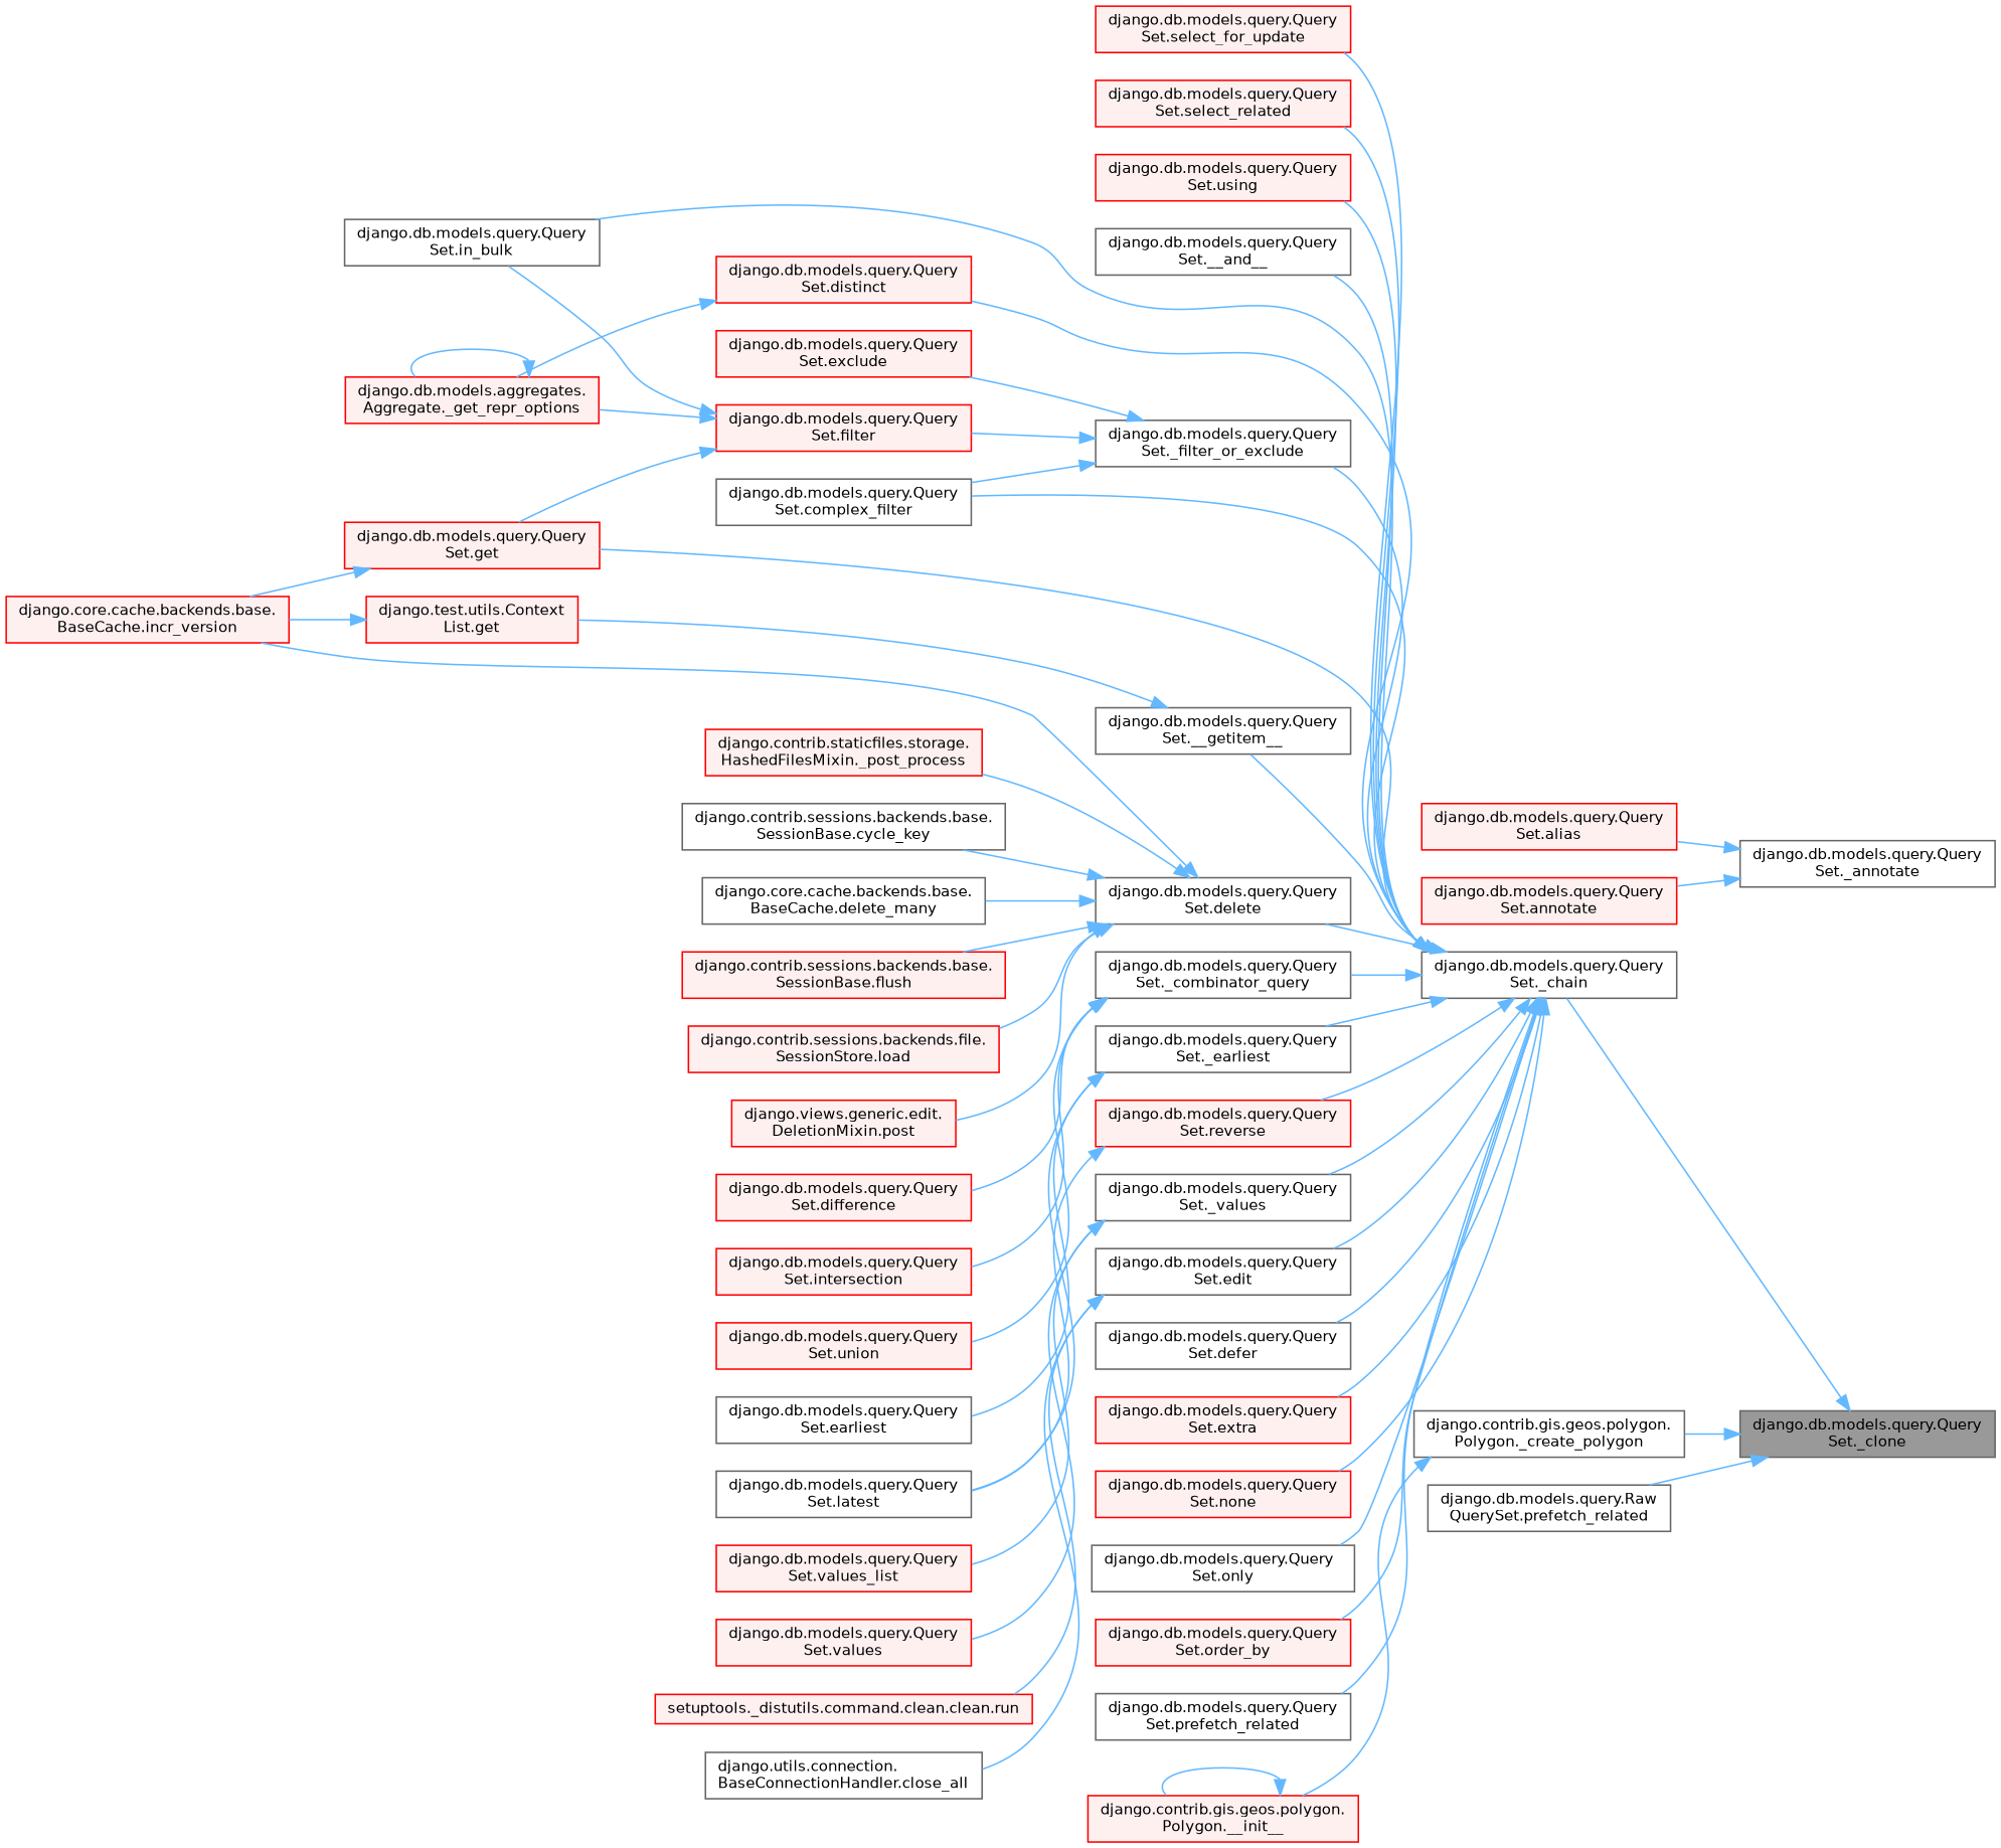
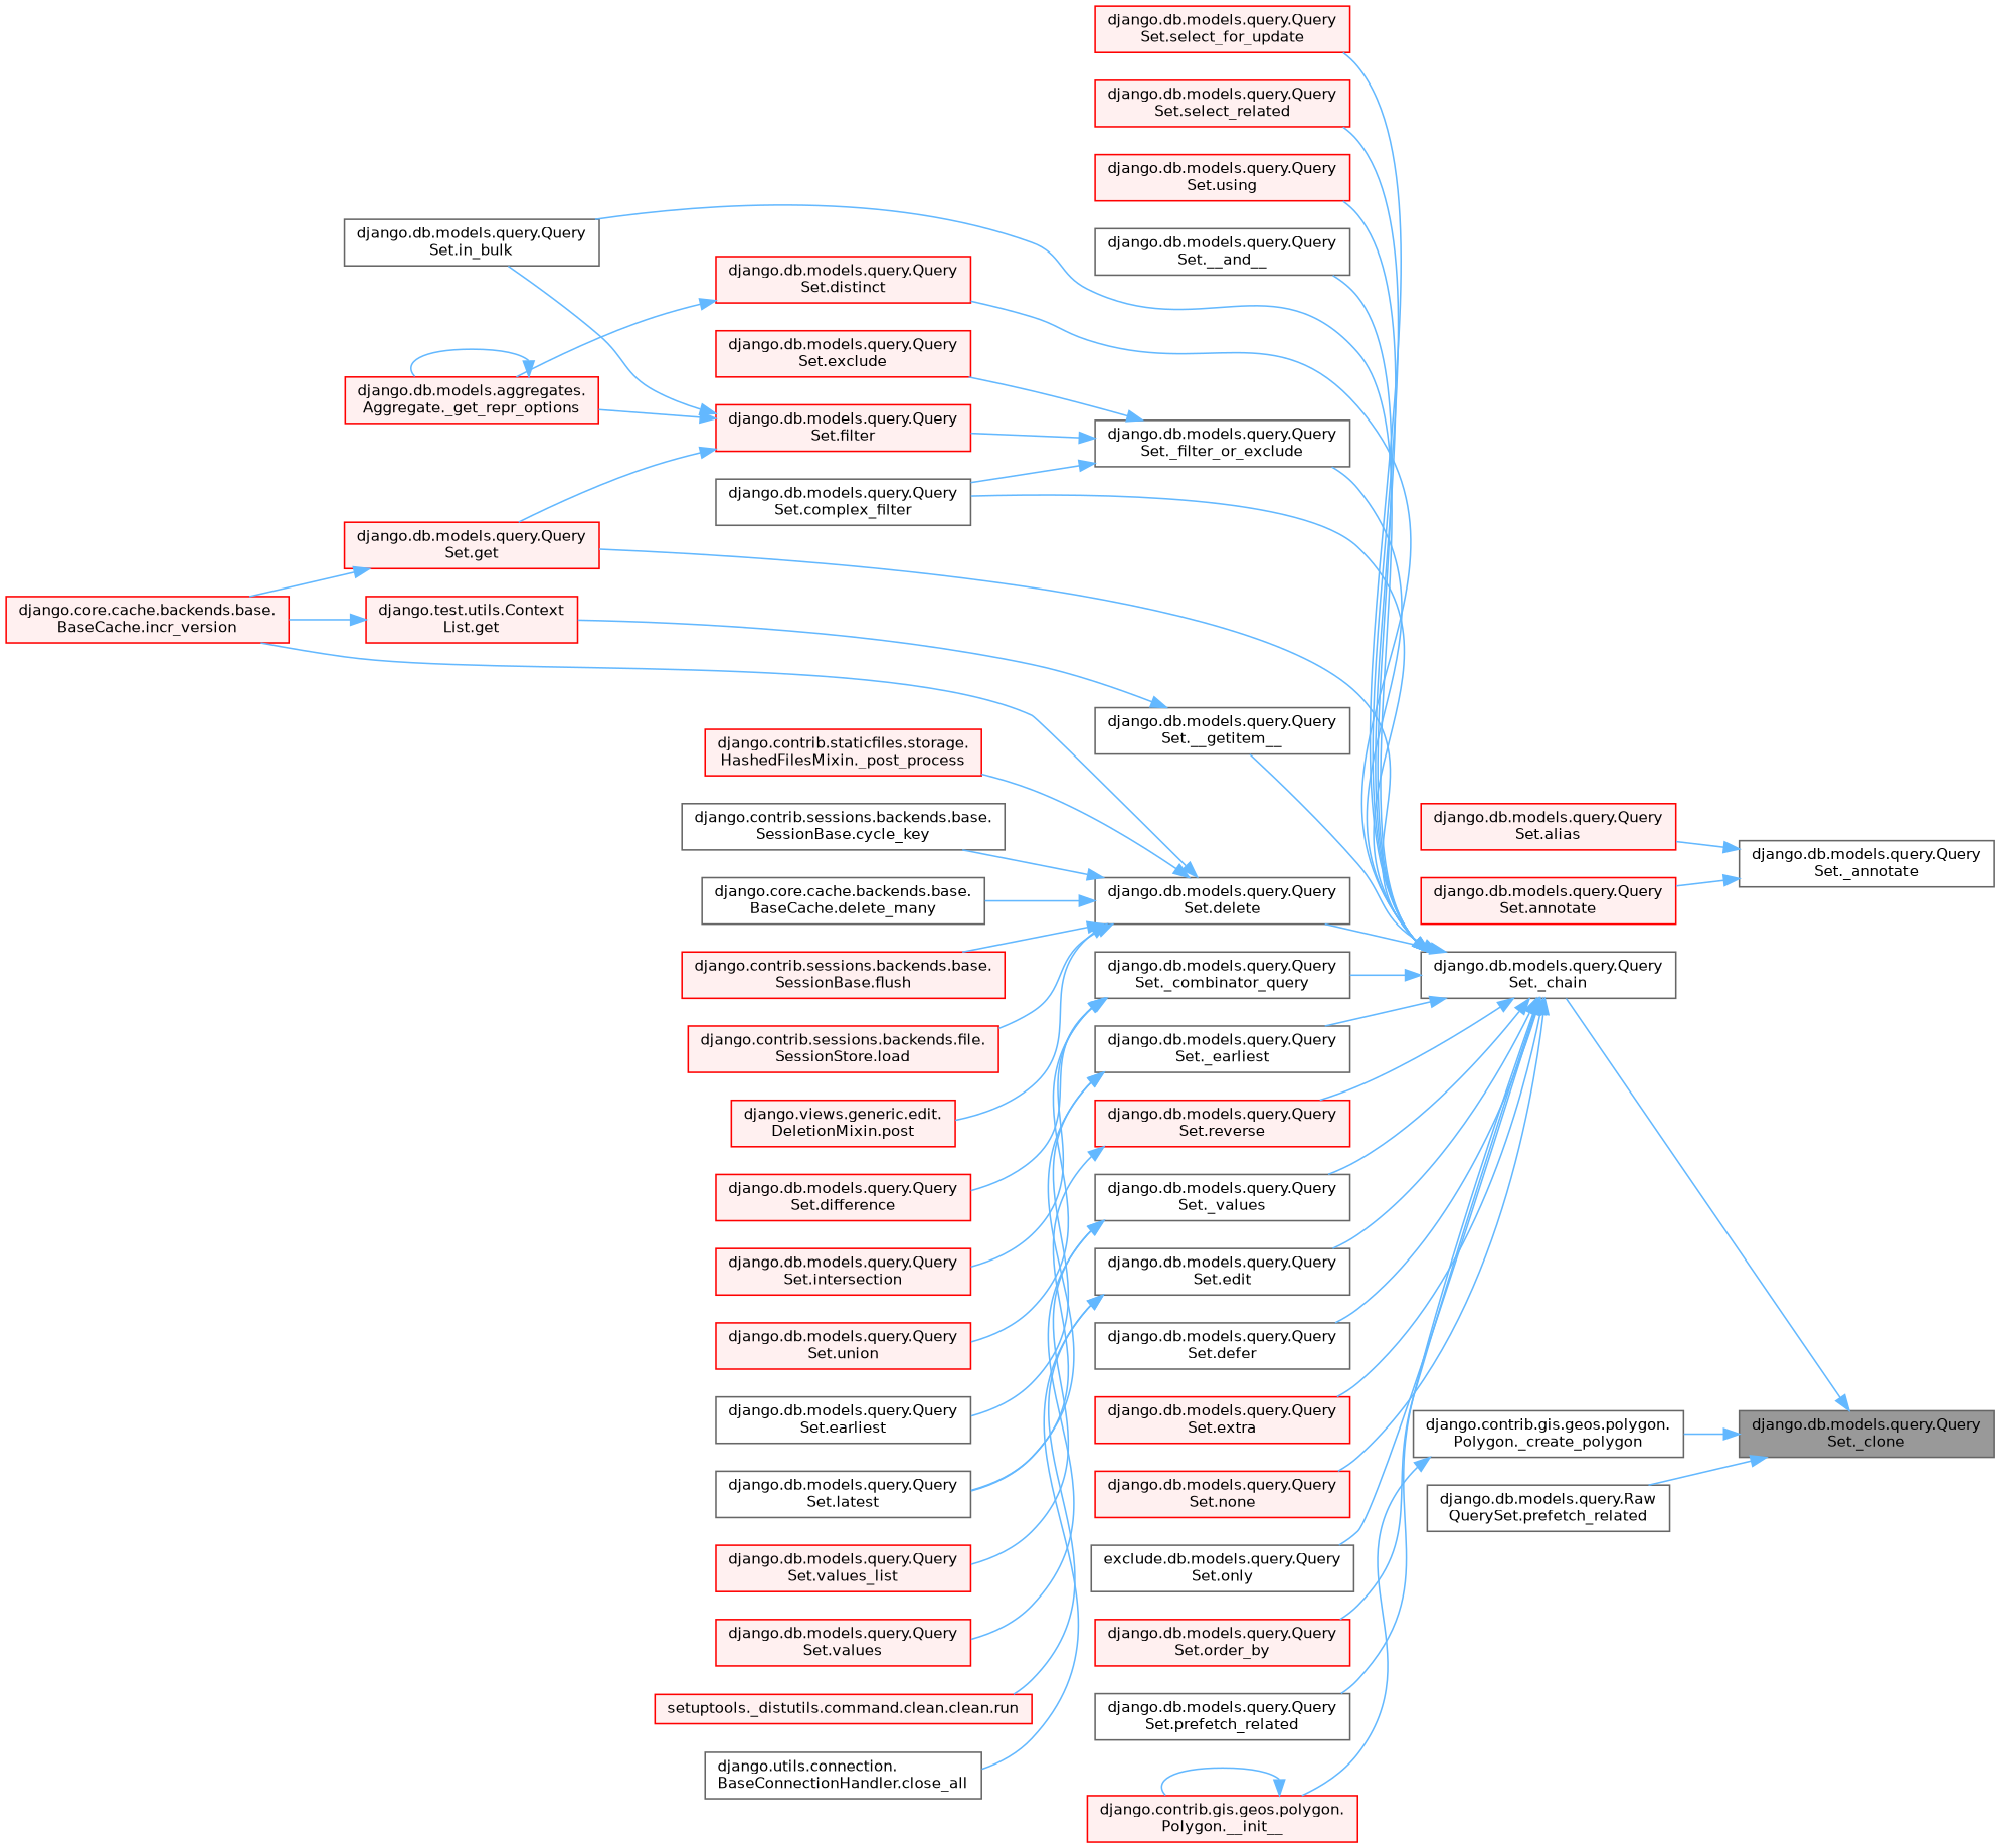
  digraph {
    rankdir=RL
    node [color=red fillcolor="#FFF0F0" fontname=Helvetica fontsize=10 shape=box style=filled]
    edge [color=steelblue1 dir=back fontname=Helvetica fontsize=10 labelfontname=Helvetica labelfontsize=10 style=solid]
    n1 [color=gray40 fillcolor=grey60 fontcolor=black height=0.2 label="django.db.models.query.Query\lSet._clone" width=0.4]
    n2 [color=grey40 fillcolor=white height=0.2 label="django.db.models.query.Query\lSet._chain" width=0.4]
    n3 [color=grey40 fillcolor=white height=0.2 label="django.contrib.gis.geos.polygon.\lPolygon._create_polygon" width=0.4]
    n4 [color=grey40 fillcolor=white height=0.2 label="django.db.models.query.Raw\lQuerySet.prefetch_related" width=0.4]
    n5 [color=grey40 fillcolor=white height=0.2 label="django.db.models.query.Query\lSet.__and__" width=0.4]
    n6 [color=grey40 fillcolor=white height=0.2 label="django.db.models.query.Query\lSet.__getitem__" width=0.4]
    n7 [color=grey40 fillcolor=white height=0.2 label="django.db.models.query.Query\lSet._combinator_query" width=0.4]
    n8 [color=grey40 fillcolor=white height=0.2 label="django.db.models.query.Query\lSet._earliest" width=0.4]
    n9 [color=grey40 fillcolor=white height=0.2 label="django.db.models.query.Query\lSet._filter_or_exclude" width=0.4]
    n10 [color=grey40 fillcolor=white height=0.2 label="django.db.models.query.Query\lSet.complex_filter" width=0.4]
    n11 [height=0.2 label="django.db.models.query.Query\lSet.get" width=0.4]
    n12 [color=grey40 fillcolor=white height=0.2 label="django.db.models.query.Query\lSet.in_bulk" width=0.4]
    n13 [color=grey40 fillcolor=white height=0.2 label="django.db.models.query.Query\lSet._values" width=0.4]
    n14 [color=grey40 fillcolor=white height=0.2 label="django.db.models.query.Query\lSet.edit" width=0.4]
    n15 [color=grey40 fillcolor=white height=0.2 label="django.db.models.query.Query\lSet.defer" width=0.4]
    n16 [color=grey40 fillcolor=white height=0.2 label="django.db.models.query.Query\lSet.delete" width=0.4]
    n17 [height=0.2 label="django.db.models.query.Query\lSet.distinct" width=0.4]
    n18 [height=0.2 label="django.db.models.query.Query\lSet.extra" width=0.4]
    n19 [height=0.2 label="django.db.models.query.Query\lSet.none" width=0.4]
-   n20 [color=grey40 fillcolor=white height=0.2 label="django.db.models.query.Query\lSet.only" width=0.4]
+   n20 [color=grey40 fillcolor=white height=0.2 label="exclude.db.models.query.Query\lSet.only" width=0.4]
    n21 [height=0.2 label="django.db.models.query.Query\lSet.order_by" width=0.4]
    n22 [color=grey40 fillcolor=white height=0.2 label="django.db.models.query.Query\lSet.prefetch_related" width=0.4]
    n23 [height=0.2 label="django.db.models.query.Query\lSet.reverse" width=0.4]
    n24 [height=0.2 label="django.db.models.query.Query\lSet.select_for_update" width=0.4]
    n25 [height=0.2 label="django.db.models.query.Query\lSet.select_related" width=0.4]
    n26 [height=0.2 label="django.db.models.query.Query\lSet.using" width=0.4]
    n27 [height=0.2 label="django.contrib.gis.geos.polygon.\lPolygon.__init__" width=0.4]
    n28 [height=0.2 label="django.test.utils.Context\lList.get" width=0.4]
    n29 [color=grey40 fillcolor=white height=0.2 label="django.db.models.query.Query\lSet._annotate" width=0.4]
    n30 [height=0.2 label="django.db.models.query.Query\lSet.alias" width=0.4]
    n31 [height=0.2 label="django.db.models.query.Query\lSet.annotate" width=0.4]
    n32 [height=0.2 label="django.db.models.query.Query\lSet.difference" width=0.4]
    n33 [height=0.2 label="django.db.models.query.Query\lSet.intersection" width=0.4]
    n34 [height=0.2 label="django.db.models.query.Query\lSet.union" width=0.4]
    n35 [color=grey40 fillcolor=white height=0.2 label="django.db.models.query.Query\lSet.earliest" width=0.4]
    n36 [color=grey40 fillcolor=white height=0.2 label="django.db.models.query.Query\lSet.latest" width=0.4]
    n37 [height=0.2 label="django.db.models.query.Query\lSet.exclude" width=0.4]
    n38 [height=0.2 label="django.db.models.query.Query\lSet.filter" width=0.4]
    n39 [height=0.2 label="django.core.cache.backends.base.\lBaseCache.incr_version" width=0.4]
    n40 [height=0.2 label="django.db.models.query.Query\lSet.values" width=0.4]
    n41 [height=0.2 label="django.db.models.query.Query\lSet.values_list" width=0.4]
    n42 [color=grey40 fillcolor=white height=0.2 label="django.utils.connection.\lBaseConnectionHandler.close_all" width=0.4]
    n43 [height=0.2 label="setuptools._distutils.command.clean.clean.run" width=0.4]
    n44 [height=0.2 label="django.contrib.staticfiles.storage.\lHashedFilesMixin._post_process" width=0.4]
    n45 [color=grey40 fillcolor=white height=0.2 label="django.contrib.sessions.backends.base.\lSessionBase.cycle_key" width=0.4]
    n46 [color=grey40 fillcolor=white height=0.2 label="django.core.cache.backends.base.\lBaseCache.delete_many" width=0.4]
    n47 [height=0.2 label="django.contrib.sessions.backends.base.\lSessionBase.flush" width=0.4]
    n48 [height=0.2 label="django.contrib.sessions.backends.file.\lSessionStore.load" width=0.4]
    n49 [height=0.2 label="django.views.generic.edit.\lDeletionMixin.post" width=0.4]
    n50 [height=0.2 label="django.db.models.aggregates.\lAggregate._get_repr_options" width=0.4]
    n1 -> n2
    n1 -> n3
    n1 -> n4
    n2 -> n5
    n2 -> n6
    n2 -> n7
    n2 -> n8
    n2 -> n9
    n2 -> n10
    n2 -> n11
    n2 -> n12
    n2 -> n13
    n2 -> n14
    n2 -> n15
    n2 -> n16
    n2 -> n17
    n2 -> n18
    n2 -> n19
    n2 -> n20
    n2 -> n21
    n2 -> n22
    n2 -> n23
    n2 -> n24
    n2 -> n25
    n2 -> n26
    n3 -> n27
    n6 -> n28
    n7 -> n32
    n7 -> n33
    n7 -> n34
    n8 -> n35
    n8 -> n36
    n9 -> n10
    n9 -> n37
    n9 -> n38
    n11 -> n39
    n13 -> n40
    n13 -> n41
    n14 -> n42
    n14 -> n43
    n16 -> n39
    n16 -> n44
    n16 -> n45
    n16 -> n46
    n16 -> n47
    n16 -> n48
    n16 -> n49
    n17 -> n50
    n23 -> n36
    n27 -> n27
    n28 -> n39
    n29 -> n30
    n29 -> n31
    n38 -> n11
    n38 -> n12
    n38 -> n50
    n50 -> n50
  }
